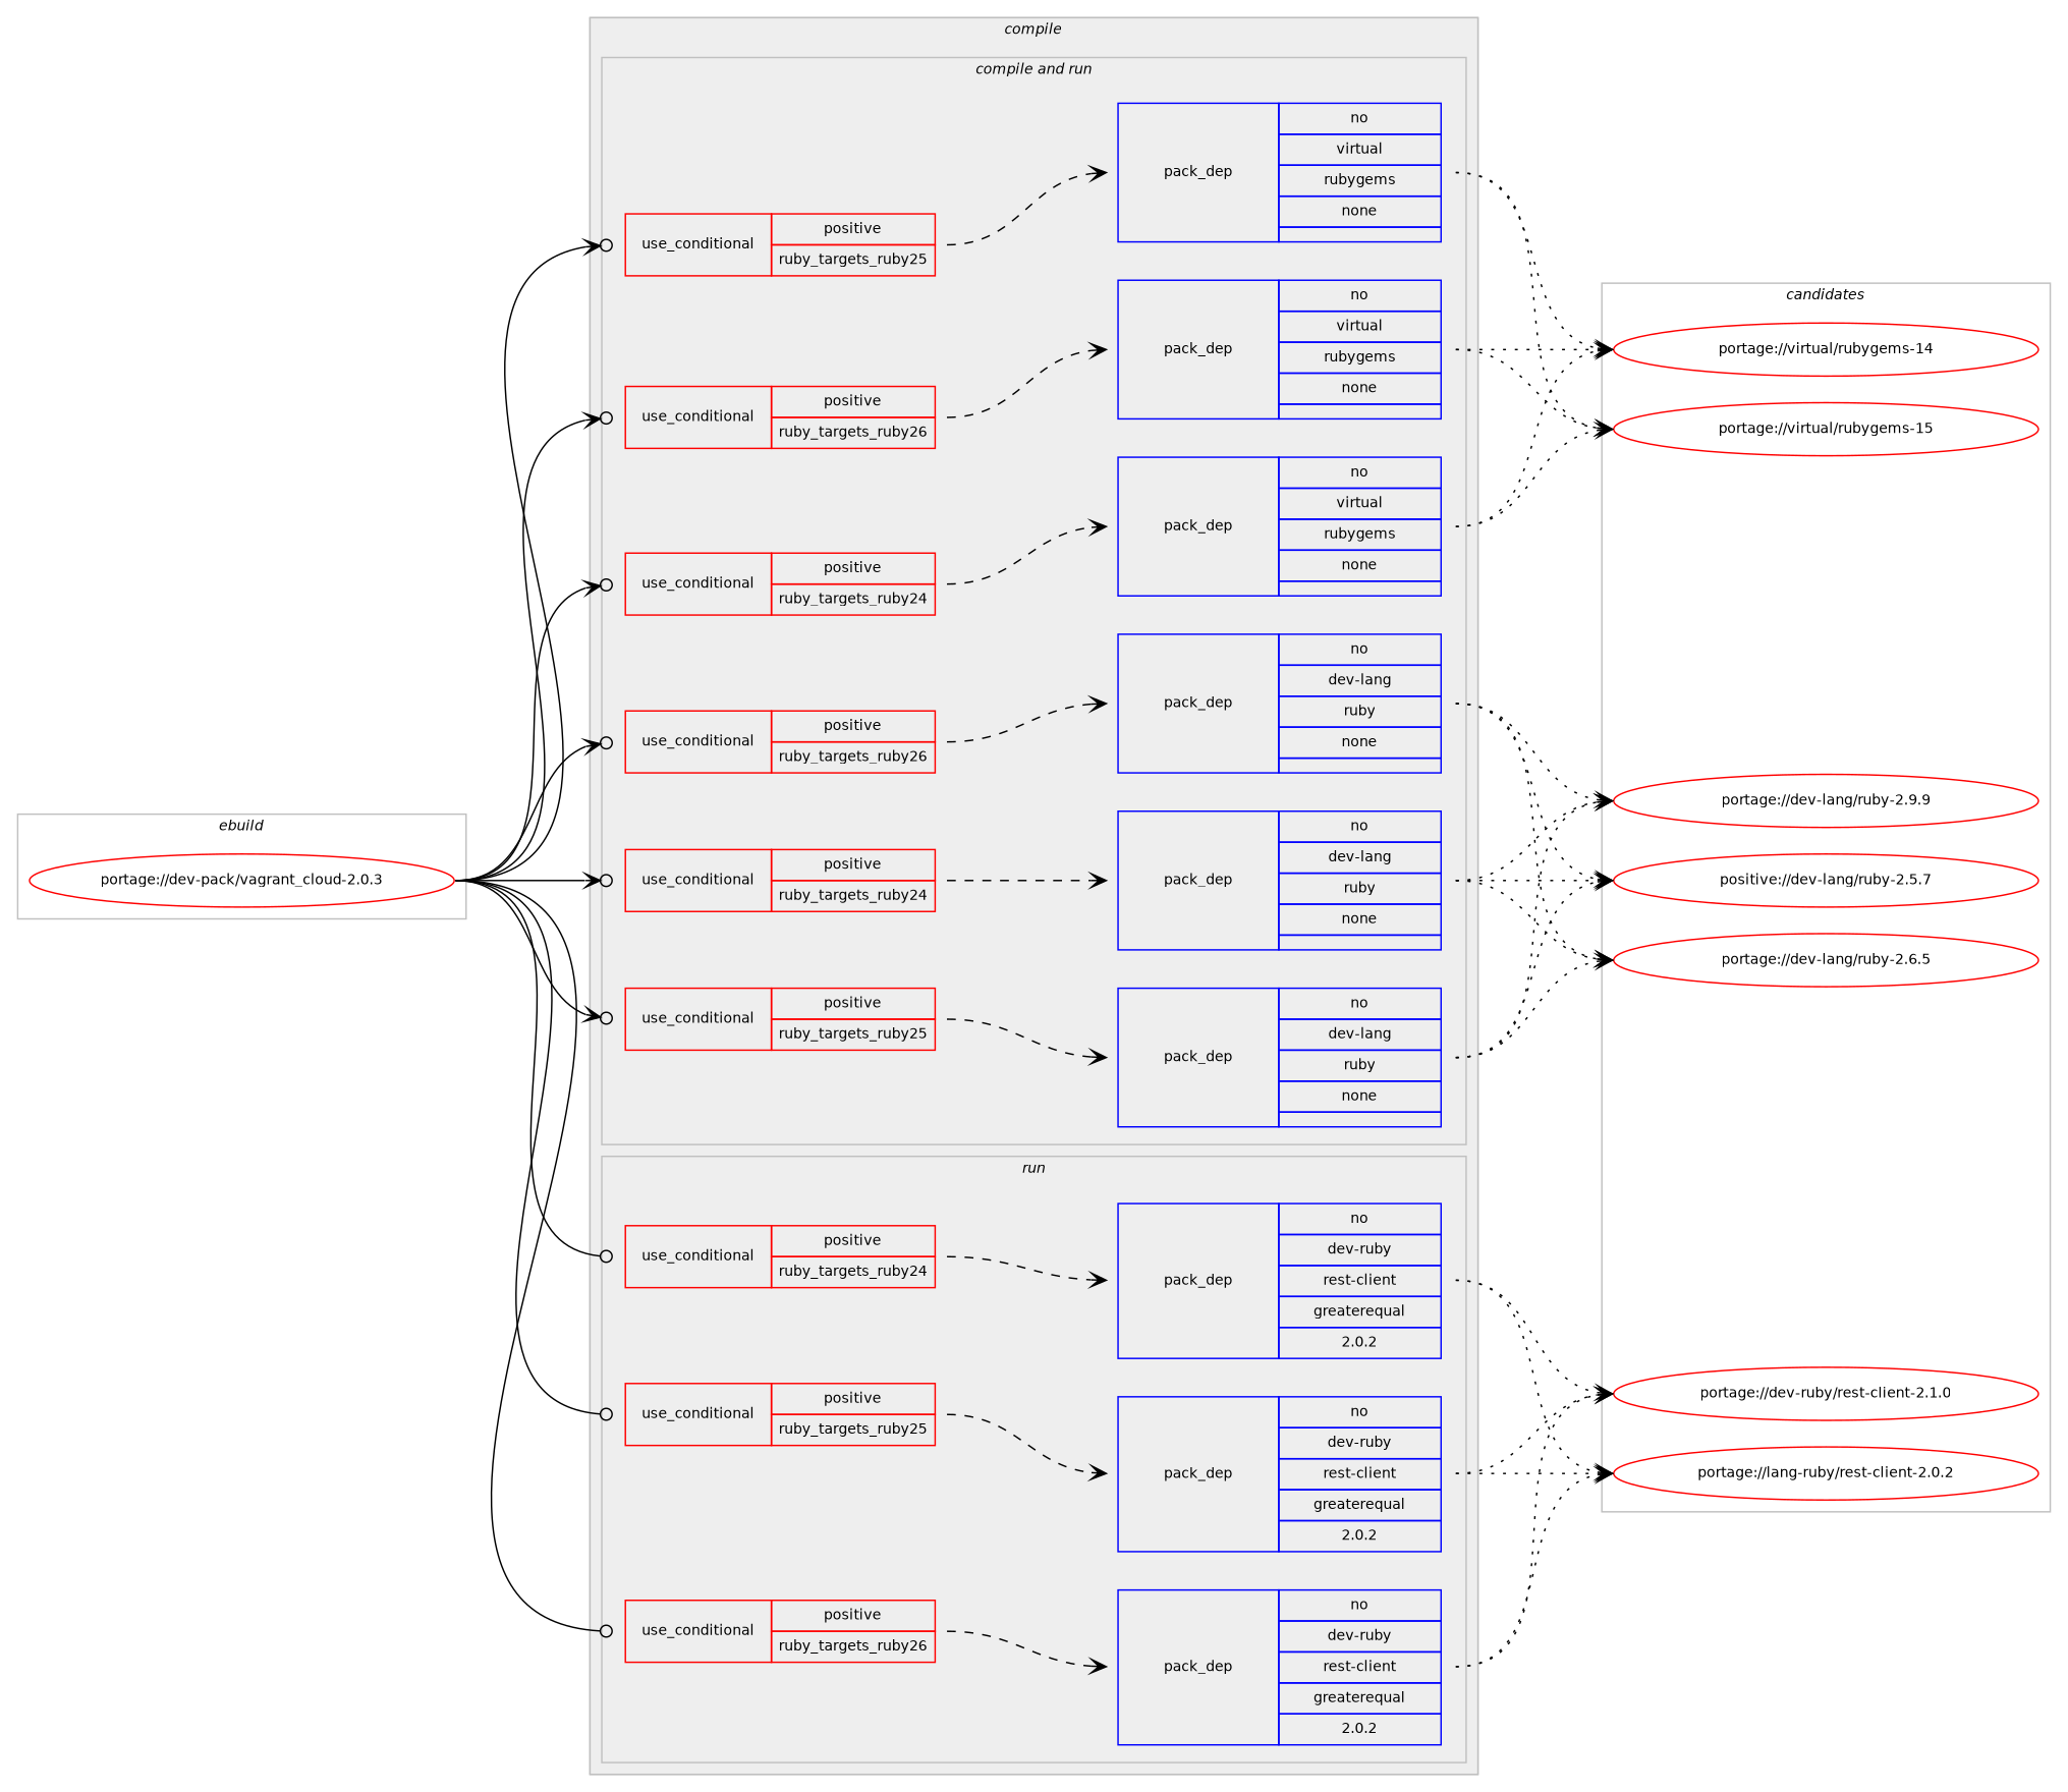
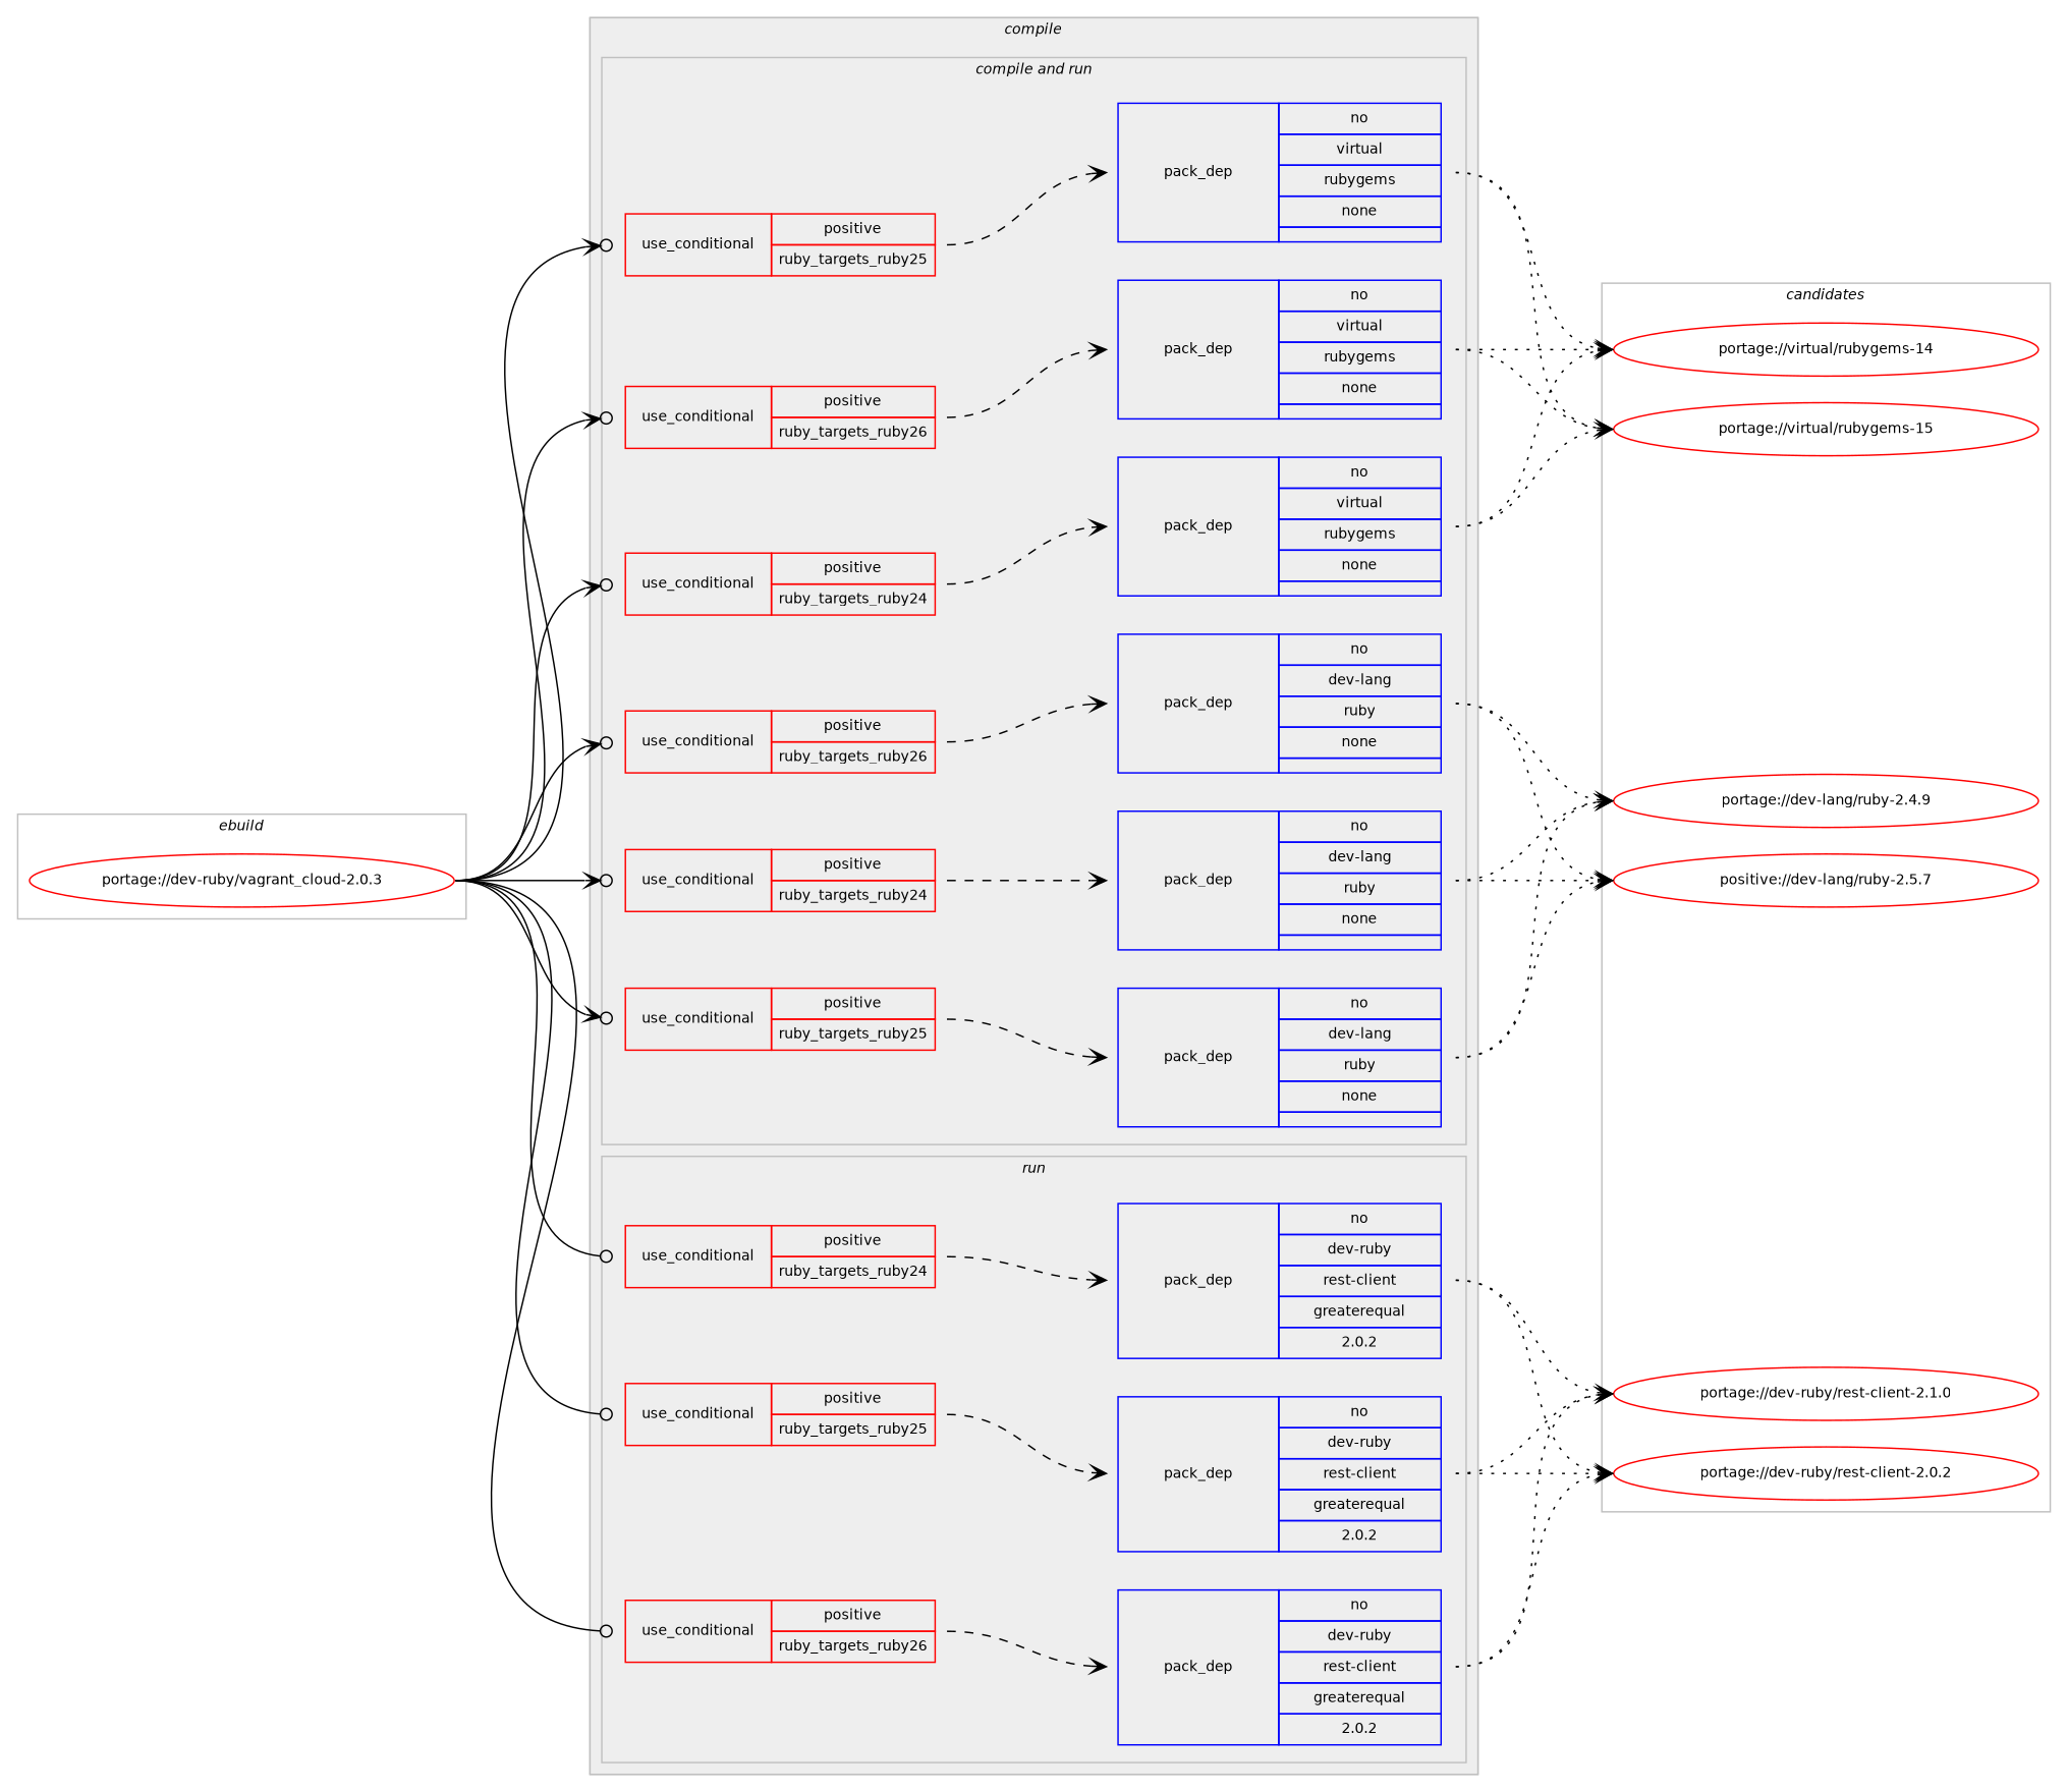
  digraph {
    compound=true
    concentrate=true
    fontname=Helvetica
    fontsize=10
    newrank=true
    rankdir=LR
    ranksep=1.5
    node [color=red fontname=Helvetica fontsize=10 shape=none]
    edge [arrowhead=vee headport=w style=dotted tailport=e weight=100]
-   n1 [label="portage://dev-pack/vagrant_cloud-2.0.3" width=4 shape=""]
+   n1 [label="portage://dev-ruby/vagrant_cloud-2.0.3" width=4 shape=""]
    n2 [color=blue label=<<TABLE BORDER="0" CELLBORDER="1" CELLSPACING="0" CELLPADDING="4" WIDTH="220"><TR><TD ROWSPAN="6" CELLPADDING="30">pack_dep</TD></TR><TR><TD WIDTH="110">no</TD></TR><TR><TD>dev-lang</TD></TR><TR><TD>ruby</TD></TR><TR><TD>none</TD></TR><TR><TD></TD></TR></TABLE>>]
    n3 [label=<<TABLE BORDER="0" CELLBORDER="1" CELLSPACING="0" CELLPADDING="4"><TR><TD ROWSPAN="3" CELLPADDING="10">use_conditional</TD></TR><TR><TD>positive</TD></TR><TR><TD>ruby_targets_ruby24</TD></TR></TABLE>>]
    n4 [color=blue label=<<TABLE BORDER="0" CELLBORDER="1" CELLSPACING="0" CELLPADDING="4" WIDTH="220"><TR><TD ROWSPAN="6" CELLPADDING="30">pack_dep</TD></TR><TR><TD WIDTH="110">no</TD></TR><TR><TD>virtual</TD></TR><TR><TD>rubygems</TD></TR><TR><TD>none</TD></TR><TR><TD></TD></TR></TABLE>>]
    n5 [label=<<TABLE BORDER="0" CELLBORDER="1" CELLSPACING="0" CELLPADDING="4"><TR><TD ROWSPAN="3" CELLPADDING="10">use_conditional</TD></TR><TR><TD>positive</TD></TR><TR><TD>ruby_targets_ruby24</TD></TR></TABLE>>]
    n6 [color=blue label=<<TABLE BORDER="0" CELLBORDER="1" CELLSPACING="0" CELLPADDING="4" WIDTH="220"><TR><TD ROWSPAN="6" CELLPADDING="30">pack_dep</TD></TR><TR><TD WIDTH="110">no</TD></TR><TR><TD>dev-lang</TD></TR><TR><TD>ruby</TD></TR><TR><TD>none</TD></TR><TR><TD></TD></TR></TABLE>>]
    n7 [label=<<TABLE BORDER="0" CELLBORDER="1" CELLSPACING="0" CELLPADDING="4"><TR><TD ROWSPAN="3" CELLPADDING="10">use_conditional</TD></TR><TR><TD>positive</TD></TR><TR><TD>ruby_targets_ruby25</TD></TR></TABLE>>]
    n8 [color=blue label=<<TABLE BORDER="0" CELLBORDER="1" CELLSPACING="0" CELLPADDING="4" WIDTH="220"><TR><TD ROWSPAN="6" CELLPADDING="30">pack_dep</TD></TR><TR><TD WIDTH="110">no</TD></TR><TR><TD>virtual</TD></TR><TR><TD>rubygems</TD></TR><TR><TD>none</TD></TR><TR><TD></TD></TR></TABLE>>]
    n9 [label=<<TABLE BORDER="0" CELLBORDER="1" CELLSPACING="0" CELLPADDING="4"><TR><TD ROWSPAN="3" CELLPADDING="10">use_conditional</TD></TR><TR><TD>positive</TD></TR><TR><TD>ruby_targets_ruby25</TD></TR></TABLE>>]
    n10 [color=blue label=<<TABLE BORDER="0" CELLBORDER="1" CELLSPACING="0" CELLPADDING="4" WIDTH="220"><TR><TD ROWSPAN="6" CELLPADDING="30">pack_dep</TD></TR><TR><TD WIDTH="110">no</TD></TR><TR><TD>dev-lang</TD></TR><TR><TD>ruby</TD></TR><TR><TD>none</TD></TR><TR><TD></TD></TR></TABLE>>]
    n11 [label=<<TABLE BORDER="0" CELLBORDER="1" CELLSPACING="0" CELLPADDING="4"><TR><TD ROWSPAN="3" CELLPADDING="10">use_conditional</TD></TR><TR><TD>positive</TD></TR><TR><TD>ruby_targets_ruby26</TD></TR></TABLE>>]
    n12 [color=blue label=<<TABLE BORDER="0" CELLBORDER="1" CELLSPACING="0" CELLPADDING="4" WIDTH="220"><TR><TD ROWSPAN="6" CELLPADDING="30">pack_dep</TD></TR><TR><TD WIDTH="110">no</TD></TR><TR><TD>virtual</TD></TR><TR><TD>rubygems</TD></TR><TR><TD>none</TD></TR><TR><TD></TD></TR></TABLE>>]
    n13 [label=<<TABLE BORDER="0" CELLBORDER="1" CELLSPACING="0" CELLPADDING="4"><TR><TD ROWSPAN="3" CELLPADDING="10">use_conditional</TD></TR><TR><TD>positive</TD></TR><TR><TD>ruby_targets_ruby26</TD></TR></TABLE>>]
    n14 [color=blue label=<<TABLE BORDER="0" CELLBORDER="1" CELLSPACING="0" CELLPADDING="4" WIDTH="220"><TR><TD ROWSPAN="6" CELLPADDING="30">pack_dep</TD></TR><TR><TD WIDTH="110">no</TD></TR><TR><TD>dev-ruby</TD></TR><TR><TD>rest-client</TD></TR><TR><TD>greaterequal</TD></TR><TR><TD>2.0.2</TD></TR></TABLE>>]
    n15 [label=<<TABLE BORDER="0" CELLBORDER="1" CELLSPACING="0" CELLPADDING="4"><TR><TD ROWSPAN="3" CELLPADDING="10">use_conditional</TD></TR><TR><TD>positive</TD></TR><TR><TD>ruby_targets_ruby24</TD></TR></TABLE>>]
    n16 [color=blue label=<<TABLE BORDER="0" CELLBORDER="1" CELLSPACING="0" CELLPADDING="4" WIDTH="220"><TR><TD ROWSPAN="6" CELLPADDING="30">pack_dep</TD></TR><TR><TD WIDTH="110">no</TD></TR><TR><TD>dev-ruby</TD></TR><TR><TD>rest-client</TD></TR><TR><TD>greaterequal</TD></TR><TR><TD>2.0.2</TD></TR></TABLE>>]
    n17 [label=<<TABLE BORDER="0" CELLBORDER="1" CELLSPACING="0" CELLPADDING="4"><TR><TD ROWSPAN="3" CELLPADDING="10">use_conditional</TD></TR><TR><TD>positive</TD></TR><TR><TD>ruby_targets_ruby25</TD></TR></TABLE>>]
    n18 [color=blue label=<<TABLE BORDER="0" CELLBORDER="1" CELLSPACING="0" CELLPADDING="4" WIDTH="220"><TR><TD ROWSPAN="6" CELLPADDING="30">pack_dep</TD></TR><TR><TD WIDTH="110">no</TD></TR><TR><TD>dev-ruby</TD></TR><TR><TD>rest-client</TD></TR><TR><TD>greaterequal</TD></TR><TR><TD>2.0.2</TD></TR></TABLE>>]
    n19 [label=<<TABLE BORDER="0" CELLBORDER="1" CELLSPACING="0" CELLPADDING="4"><TR><TD ROWSPAN="3" CELLPADDING="10">use_conditional</TD></TR><TR><TD>positive</TD></TR><TR><TD>ruby_targets_ruby26</TD></TR></TABLE>>]
-   n20 [label="portage://dev-lang/ruby-2.9.9" width=4 shape=""]
+   n20 [label="portage://dev-lang/ruby-2.4.9" width=4 shape=""]
    n21 [label="positive://dev-lang/ruby-2.5.7" width=4 shape=""]
-   n22 [label="portage://dev-lang/ruby-2.6.5" width=4 shape=""]
    n23 [label="portage://virtual/rubygems-14" width=4 shape=""]
    n24 [label="portage://virtual/rubygems-15" width=4 shape=""]
-   n25 [label="portage://lang-ruby/rest-client-2.0.2" width=4 shape=""]
+   n25 [label="portage://dev-ruby/rest-client-2.0.2" width=4 shape=""]
    n26 [label="portage://dev-ruby/rest-client-2.1.0" width=4 shape=""]
    subgraph cluster_1 {
      color=gray
      label=<<i>ebuild</i>>
      rank=same
      n1
    }
    subgraph cluster_2 {
      color=gray
      label=<<i>dependencies</i>>
      subgraph cluster_3 {
        color=gray
        fillcolor="#eeeeee"
        label=<<i>compile</i>>
        style=filled
      }
      subgraph cluster_4 {
        color=gray
        fillcolor="#eeeeee"
        label=<<i>compile and run</i>>
        style=filled
        subgraph sub_5 {
          color=gray
          fillcolor="#eeeeee"
          label=<<i>compile and run</i>>
          style=filled
          n3
          subgraph sub_6 {
            color=gray
            fillcolor="#eeeeee"
            label=<<i>compile and run</i>>
            style=filled
            n2
          }
        }
        subgraph sub_7 {
          color=gray
          fillcolor="#eeeeee"
          label=<<i>compile and run</i>>
          style=filled
          n5
          subgraph sub_8 {
            color=gray
            fillcolor="#eeeeee"
            label=<<i>compile and run</i>>
            style=filled
            n4
          }
        }
        subgraph sub_9 {
          color=gray
          fillcolor="#eeeeee"
          label=<<i>compile and run</i>>
          style=filled
          n7
          subgraph sub_10 {
            color=gray
            fillcolor="#eeeeee"
            label=<<i>compile and run</i>>
            style=filled
            n6
          }
        }
        subgraph sub_11 {
          color=gray
          fillcolor="#eeeeee"
          label=<<i>compile and run</i>>
          style=filled
          n9
          subgraph sub_12 {
            color=gray
            fillcolor="#eeeeee"
            label=<<i>compile and run</i>>
            style=filled
            n8
          }
        }
        subgraph sub_13 {
          color=gray
          fillcolor="#eeeeee"
          label=<<i>compile and run</i>>
          style=filled
          n11
          subgraph sub_14 {
            color=gray
            fillcolor="#eeeeee"
            label=<<i>compile and run</i>>
            style=filled
            n10
          }
        }
        subgraph sub_15 {
          color=gray
          fillcolor="#eeeeee"
          label=<<i>compile and run</i>>
          style=filled
          n13
          subgraph sub_16 {
            color=gray
            fillcolor="#eeeeee"
            label=<<i>compile and run</i>>
            style=filled
            n12
          }
        }
      }
      subgraph cluster_17 {
        color=gray
        fillcolor="#eeeeee"
        label=<<i>run</i>>
        style=filled
        subgraph sub_18 {
          color=gray
          fillcolor="#eeeeee"
          label=<<i>run</i>>
          style=filled
          n15
          subgraph sub_19 {
            color=gray
            fillcolor="#eeeeee"
            label=<<i>run</i>>
            style=filled
            n14
          }
        }
        subgraph sub_20 {
          color=gray
          fillcolor="#eeeeee"
          label=<<i>run</i>>
          style=filled
          n17
          subgraph sub_21 {
            color=gray
            fillcolor="#eeeeee"
            label=<<i>run</i>>
            style=filled
            n16
          }
        }
        subgraph sub_22 {
          color=gray
          fillcolor="#eeeeee"
          label=<<i>run</i>>
          style=filled
          n19
          subgraph sub_23 {
            color=gray
            fillcolor="#eeeeee"
            label=<<i>run</i>>
            style=filled
            n18
          }
        }
      }
    }
    subgraph cluster_24 {
      color=gray
      label=<<i>candidates</i>>
      rank=same
      subgraph sub_25 {
        color=black
        label=<<i>candidates</i>>
        nodesep=1
        rank=same
        n20
        n21
-       n22
      }
      subgraph sub_26 {
        color=black
        label=<<i>candidates</i>>
        nodesep=1
        rank=same
        n23
        n24
      }
      subgraph sub_27 {
        color=black
        label=<<i>candidates</i>>
        nodesep=1
        rank=same
        n20
        n21
-       n22
      }
      subgraph sub_28 {
        color=black
        label=<<i>candidates</i>>
        nodesep=1
        rank=same
        n23
        n24
      }
      subgraph sub_29 {
        color=black
        label=<<i>candidates</i>>
        nodesep=1
        rank=same
        n20
        n21
-       n22
      }
      subgraph sub_30 {
        color=black
        label=<<i>candidates</i>>
        nodesep=1
        rank=same
        n23
        n24
      }
      subgraph sub_31 {
        color=black
        label=<<i>candidates</i>>
        nodesep=1
        rank=same
        n25
        n26
      }
      subgraph sub_32 {
        color=black
        label=<<i>candidates</i>>
        nodesep=1
        rank=same
        n25
        n26
      }
      subgraph sub_33 {
        color=black
        label=<<i>candidates</i>>
        nodesep=1
        rank=same
        n25
        n26
      }
    }
    n1 -> n3 [arrowhead=odotvee style=solid weight=20]
    n1 -> n5 [arrowhead=odotvee style=solid weight=20]
    n1 -> n7 [arrowhead=odotvee style=solid weight=20]
    n1 -> n9 [arrowhead=odotvee style=solid weight=20]
    n1 -> n11 [arrowhead=odotvee style=solid weight=20]
    n1 -> n13 [arrowhead=odotvee style=solid weight=20]
    n1 -> n15 [arrowhead=odot style=solid weight=20]
    n1 -> n17 [arrowhead=odot style=solid weight=20]
    n1 -> n19 [arrowhead=odot style=solid weight=20]
    n2 -> n20
    n2 -> n21
-   n2 -> n22
    n3 -> n2 [style=dashed weight=20]
    n4 -> n23
    n4 -> n24
    n5 -> n4 [style=dashed weight=20]
    n6 -> n20
    n6 -> n21
-   n6 -> n22
    n7 -> n6 [style=dashed weight=20]
    n8 -> n23
    n8 -> n24
    n9 -> n8 [style=dashed weight=20]
    n10 -> n20
    n10 -> n21
-   n10 -> n22
    n11 -> n10 [style=dashed weight=20]
    n12 -> n23
    n12 -> n24
    n13 -> n12 [style=dashed weight=20]
    n14 -> n25
    n14 -> n26
    n15 -> n14 [style=dashed weight=20]
    n16 -> n25
    n16 -> n26
    n17 -> n16 [style=dashed weight=20]
    n18 -> n25
    n18 -> n26
    n19 -> n18 [style=dashed weight=20]
  }
